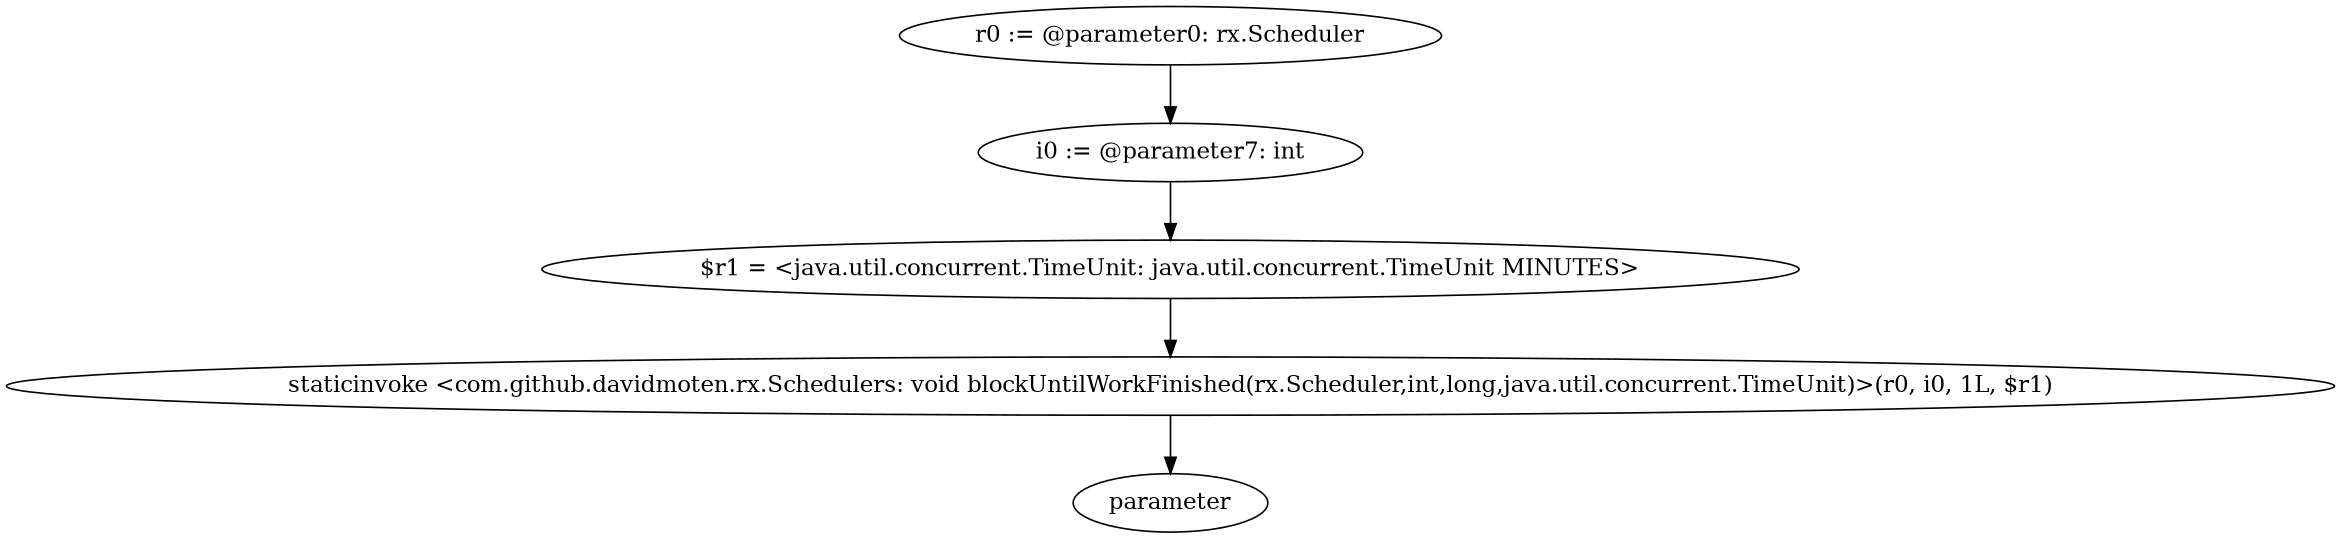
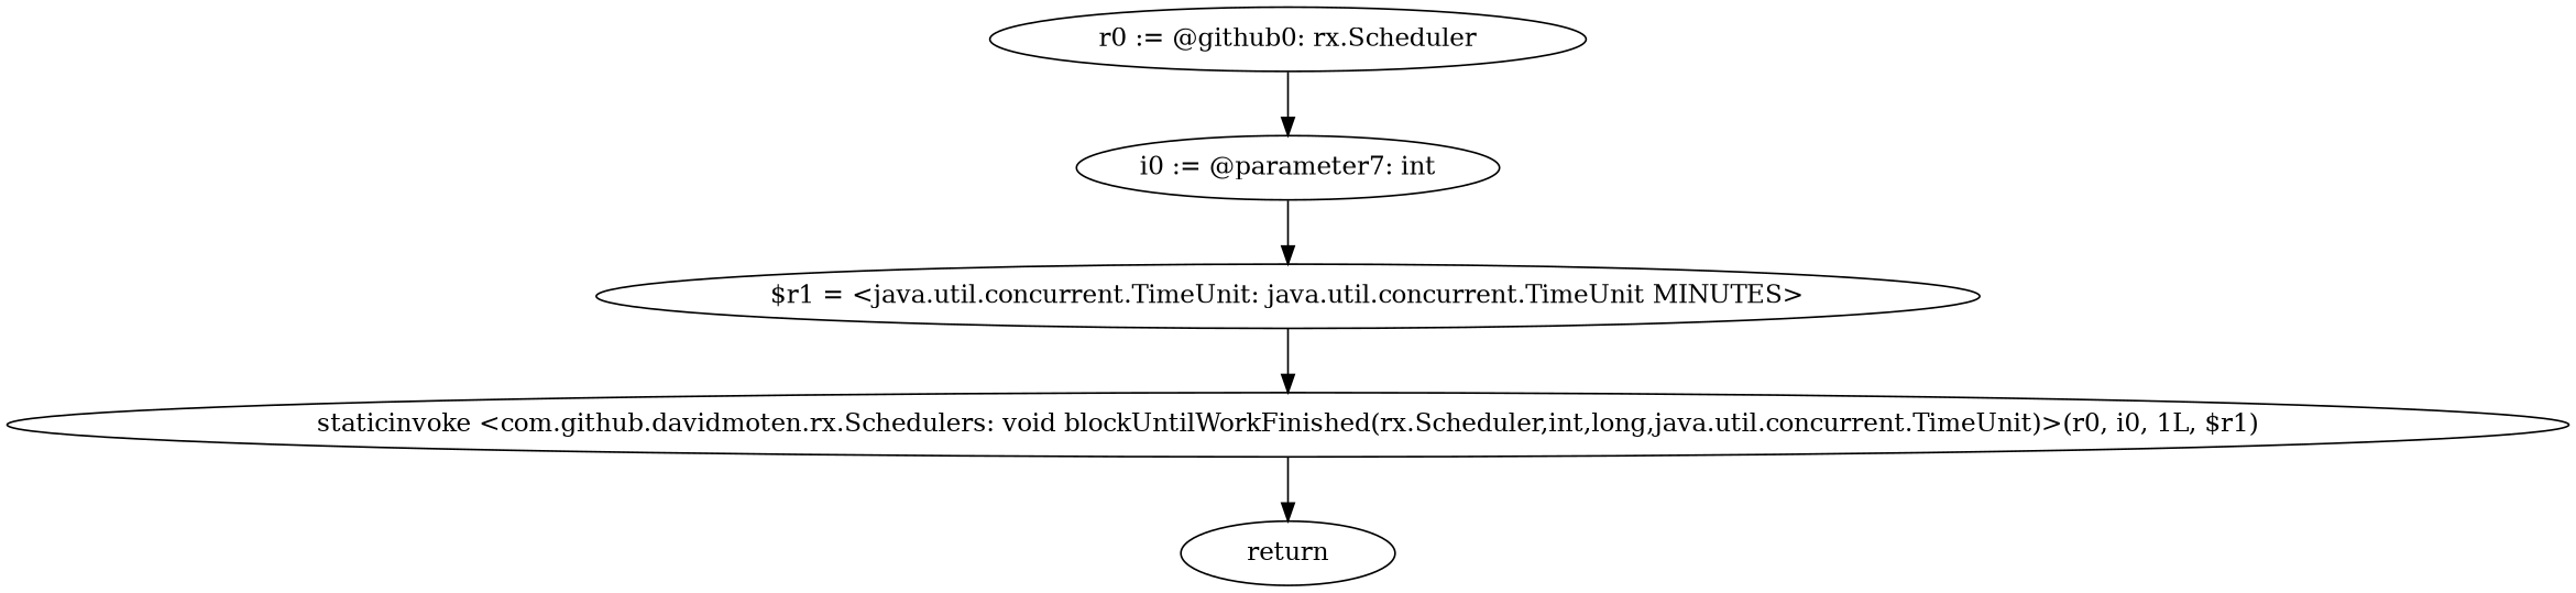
  digraph {
    n1 [label="i0 := @parameter7: int"]
-   "r0 := @parameter0: rx.Scheduler"
+   "r0 := @parameter0: rx.Scheduler" [label="r0 := @github0: rx.Scheduler"]
    "$r1 = <java.util.concurrent.TimeUnit: java.util.concurrent.TimeUnit MINUTES>"
    "staticinvoke <com.github.davidmoten.rx.Schedulers: void blockUntilWorkFinished(rx.Scheduler,int,long,java.util.concurrent.TimeUnit)>(r0, i0, 1L, $r1)"
-   return [label=parameter]
+   return
    n1 -> "$r1 = <java.util.concurrent.TimeUnit: java.util.concurrent.TimeUnit MINUTES>"
    "r0 := @parameter0: rx.Scheduler" -> n1
    "$r1 = <java.util.concurrent.TimeUnit: java.util.concurrent.TimeUnit MINUTES>" -> "staticinvoke <com.github.davidmoten.rx.Schedulers: void blockUntilWorkFinished(rx.Scheduler,int,long,java.util.concurrent.TimeUnit)>(r0, i0, 1L, $r1)"
    "staticinvoke <com.github.davidmoten.rx.Schedulers: void blockUntilWorkFinished(rx.Scheduler,int,long,java.util.concurrent.TimeUnit)>(r0, i0, 1L, $r1)" -> return
  }
